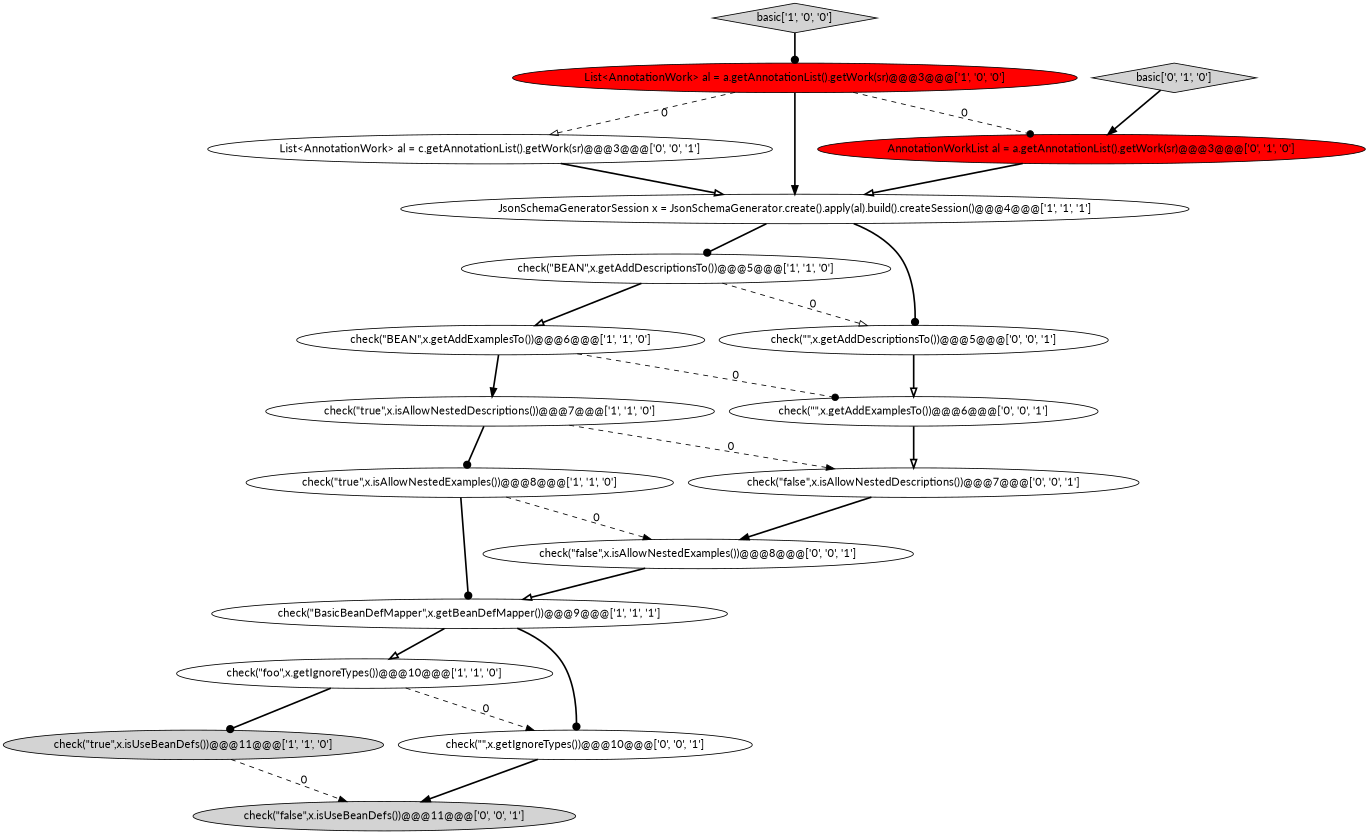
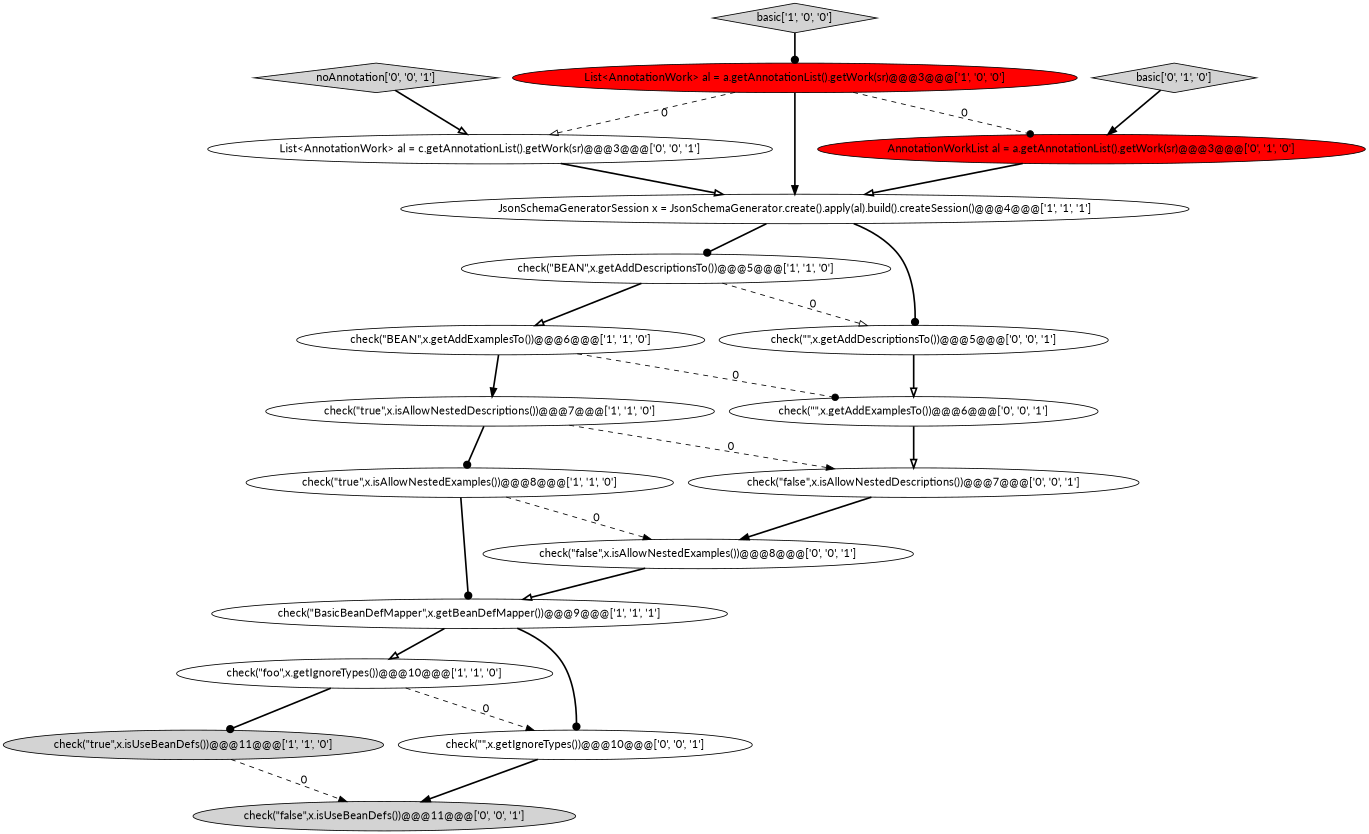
  digraph {
    fontname=Lato
    node [fillcolor=white shape=ellipse style=filled fontname=Lato]
    edge [style=bold arrowhead=onormal fontname=Lato]
    n1 [fillcolor=red label="AnnotationWorkList al = a.getAnnotationList().getWork(sr)@@@3@@@['0', '1', '0']"]
    n2 [label="JsonSchemaGeneratorSession x = JsonSchemaGenerator.create().apply(al).build().createSession()@@@4@@@['1', '1', '1']"]
    n3 [fillcolor=red label="List<AnnotationWork> al = a.getAnnotationList().getWork(sr)@@@3@@@['1', '0', '0']"]
    n4 [label="List<AnnotationWork> al = c.getAnnotationList().getWork(sr)@@@3@@@['0', '0', '1']"]
    n5 [fillcolor=lightgray label="check(\"false\",x.isUseBeanDefs())@@@11@@@['0', '0', '1']"]
    n6 [label="check(\"BEAN\",x.getAddExamplesTo())@@@6@@@['1', '1', '0']"]
    n7 [label="check(\"true\",x.isAllowNestedDescriptions())@@@7@@@['1', '1', '0']"]
    n8 [label="check(\"\",x.getAddExamplesTo())@@@6@@@['0', '0', '1']"]
+   n9 [fillcolor=lightgray label="noAnnotation['0', '0', '1']" shape=diamond]
    n10 [label="check(\"false\",x.isAllowNestedExamples())@@@8@@@['0', '0', '1']"]
    n11 [label="check(\"BasicBeanDefMapper\",x.getBeanDefMapper())@@@9@@@['1', '1', '1']"]
    n12 [label="check(\"true\",x.isAllowNestedExamples())@@@8@@@['1', '1', '0']"]
    n13 [label="check(\"false\",x.isAllowNestedDescriptions())@@@7@@@['0', '0', '1']"]
    n14 [label="check(\"BEAN\",x.getAddDescriptionsTo())@@@5@@@['1', '1', '0']"]
    n15 [label="check(\"\",x.getAddDescriptionsTo())@@@5@@@['0', '0', '1']"]
    n16 [label="check(\"foo\",x.getIgnoreTypes())@@@10@@@['1', '1', '0']"]
    n17 [label="check(\"\",x.getIgnoreTypes())@@@10@@@['0', '0', '1']"]
    n18 [fillcolor=lightgray label="check(\"true\",x.isUseBeanDefs())@@@11@@@['1', '1', '0']"]
    n19 [fillcolor=lightgray label="basic['1', '0', '0']" shape=diamond]
    n20 [fillcolor=lightgray label="basic['0', '1', '0']" shape=diamond]
    n1 -> n2
    n2 -> n14 [arrowhead=dot]
    n2 -> n15 [arrowhead=dot]
    n3 -> n1 [label=0 style=dashed arrowhead=dot]
    n3 -> n2 [arrowhead=normal]
    n3 -> n4 [label=0 style=dashed]
    n4 -> n2
    n6 -> n7 [arrowhead=normal]
    n6 -> n8 [label=0 style=dashed arrowhead=dot]
    n7 -> n12 [arrowhead=dot]
    n7 -> n13 [label=0 style=dashed arrowhead=normal]
    n8 -> n13
+   n9 -> n4
    n10 -> n11
    n11 -> n16
    n11 -> n17 [arrowhead=dot]
    n12 -> n10 [label=0 style=dashed arrowhead=normal]
    n12 -> n11 [arrowhead=dot]
    n13 -> n10 [arrowhead=normal]
    n14 -> n6
    n14 -> n15 [label=0 style=dashed]
    n15 -> n8
    n16 -> n17 [label=0 style=dashed arrowhead=normal]
    n16 -> n18 [arrowhead=dot]
    n17 -> n5 [arrowhead=normal]
    n18 -> n5 [label=0 style=dashed arrowhead=normal]
    n19 -> n3 [arrowhead=dot]
    n20 -> n1 [arrowhead=normal]
  }
